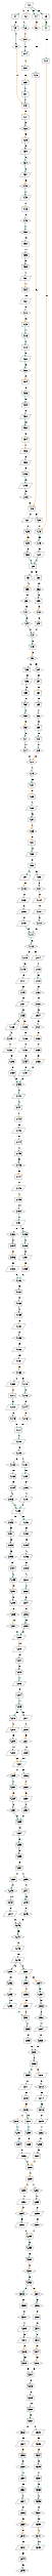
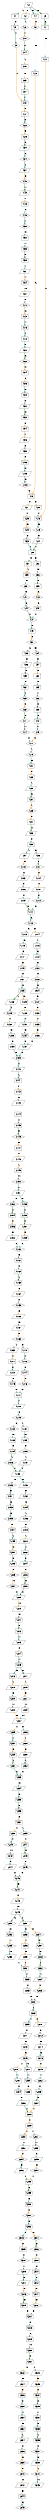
  strict digraph {
    node [shape=diamond]
    edge [color=teal style=bold]
    S0 [shape=parallelogram]
    S1 [shape=cylinder]
    S2 [shape=parallelogram]
    S3 [shape=note]
    S4 [shape=cylinder]
    S5 [shape=note]
    S6
    S7 [shape=note]
    S8
    S9
    S10
    S11 [shape=cylinder]
    S12 [shape=cylinder]
    S13 [shape=cylinder]
    S14 [shape=note]
    S15 [shape=cylinder]
    S16 [shape=cylinder]
    S17 [shape=note]
    S18 [shape=cylinder]
    S19
    S20 [shape=cylinder]
    S21 [shape=parallelogram]
    S22
    S23 [shape=note]
    S24 [shape=parallelogram]
    S25 [shape=cylinder]
    S26 [shape=note]
    S27 [shape=note]
    S28 [shape=note]
    S29 [shape=cylinder]
    S30 [shape=parallelogram]
    S31 [shape=note]
    S32 [shape=note]
    S33 [shape=cylinder]
    S34
    S35 [shape=cylinder]
    S36
    S37 [shape=parallelogram]
    S38
    S39 [shape=note]
    S40
    S41
    S42
    S43 [shape=parallelogram]
    S44
    S45 [shape=cylinder]
    S46 [shape=cylinder]
    S47
    S48
    S49 [shape=cylinder]
    S50
    S51
    S52 [shape=note]
    S53 [shape=cylinder]
    S54
    S55 [shape=cylinder]
    S56 [shape=parallelogram]
    S57 [shape=cylinder]
    S58 [shape=cylinder]
    S59 [shape=note]
    S60 [shape=note]
    S61 [shape=parallelogram]
    S62 [shape=cylinder]
    S63 [shape=cylinder]
    S64 [shape=cylinder]
    S65
    S66
    S67 [shape=parallelogram]
    S68
    S69 [shape=note]
    S70
    S71
    S72 [shape=cylinder]
    S73 [shape=note]
    S74
    S75
    S76 [shape=cylinder]
    S77
    S78 [shape=note]
    S79
    S80 [shape=parallelogram]
    S81 [shape=cylinder]
    S82
    S83 [shape=note]
    S84 [shape=note]
    S85 [shape=parallelogram]
    S86 [shape=cylinder]
    S87 [shape=cylinder]
    S88 [shape=cylinder]
    S89
    S90 [shape=parallelogram]
    S91 [shape=note]
    S92 [shape=cylinder]
    S93 [shape=parallelogram]
    S94 [shape=note]
    S95 [shape=note]
    S96 [shape=parallelogram]
    S97 [shape=parallelogram]
    S98 [shape=parallelogram]
    S99 [shape=parallelogram]
    S100
    S101
    S102 [shape=cylinder]
    S103 [shape=parallelogram]
    S104 [shape=parallelogram]
    S105 [shape=parallelogram]
    S106 [shape=parallelogram]
    S107 [shape=parallelogram]
    S108
    S109 [shape=parallelogram]
    S110
    S111 [shape=cylinder]
    S112
    S113 [shape=note]
    S114 [shape=parallelogram]
    S115 [shape=note]
    S116 [shape=note]
    S117 [shape=parallelogram]
    S118 [shape=note]
    S119 [shape=cylinder]
    S120
    S121 [shape=parallelogram]
    S122
    S123 [shape=cylinder]
    n125 [label=S524 shape=parallelogram]
    S125 [shape=note]
    S126 [shape=parallelogram]
    S127
    S128 [shape=parallelogram]
    S129
    S130 [shape=note]
    S131 [shape=parallelogram]
    S132 [shape=parallelogram]
    S133 [shape=note]
    S134 [shape=cylinder]
    S135 [shape=note]
    S136 [shape=parallelogram]
    S137 [shape=parallelogram]
    S138 [shape=note]
    S139
    S140 [shape=parallelogram]
    S141 [shape=cylinder]
    S142 [shape=note]
    S143 [shape=parallelogram]
    S144 [shape=note]
    S145 [shape=note]
    S146
    S147 [shape=note]
    S148 [shape=parallelogram]
    S149 [shape=note]
    S150
    S151 [shape=parallelogram]
    S152
    S153 [shape=cylinder]
    S154 [shape=cylinder]
    S155 [shape=note]
    S156 [shape=cylinder]
    S157 [shape=parallelogram]
    S158 [shape=parallelogram]
    S159 [shape=note]
    S160
    S161 [shape=cylinder]
    S162 [shape=note]
    S163 [shape=note]
    S164 [shape=parallelogram]
    S165
    S166 [shape=parallelogram]
    S167 [shape=parallelogram]
    S168
    S169 [shape=parallelogram]
    S170 [shape=note]
    S171 [shape=note]
    S172
    S173 [shape=parallelogram]
    S174 [shape=cylinder]
    S175 [shape=cylinder]
    S176
    S177 [shape=note]
    S178 [shape=parallelogram]
    S179
    S180
    S181 [shape=note]
    S182 [shape=note]
    S183 [shape=note]
    S184 [shape=cylinder]
    S185
    S186
    S187 [shape=parallelogram]
    S188 [shape=parallelogram]
    S189
    S190 [shape=parallelogram]
    S191 [shape=cylinder]
    S192 [shape=parallelogram]
    S193 [shape=note]
    S194 [shape=note]
    S195
    S196 [shape=parallelogram]
    S197 [shape=cylinder]
    S198 [shape=note]
    S199 [shape=cylinder]
    S200 [shape=parallelogram]
    S201 [shape=cylinder]
    S202 [shape=note]
    S203 [shape=note]
    S204 [shape=parallelogram]
    S205
    S206 [shape=cylinder]
    S207
    S208 [shape=cylinder]
    S209 [shape=parallelogram]
    S210 [shape=parallelogram]
    S211 [shape=cylinder]
    S212 [shape=note]
    S213 [shape=parallelogram]
    S214 [shape=note]
    S215 [shape=cylinder]
    S216 [shape=note]
    S217 [shape=parallelogram]
    S218 [shape=parallelogram]
    S219 [shape=note]
    S220 [shape=cylinder]
    S221
    S222 [shape=parallelogram]
    S223 [shape=note]
    S224 [shape=parallelogram]
    S225
    S226 [shape=note]
    S227 [shape=cylinder]
    S228
    S229 [shape=cylinder]
    S230 [shape=parallelogram]
    S231
    S232 [shape=cylinder]
    S233 [shape=cylinder]
    S234 [shape=parallelogram]
    S235 [shape=cylinder]
    S236 [shape=cylinder]
    S237 [shape=cylinder]
    S238 [shape=note]
    S239
    S240
    S241 [shape=cylinder]
    S242 [shape=cylinder]
    S243 [shape=note]
    S244 [shape=parallelogram]
    S245
    S246 [shape=cylinder]
    S247
    S248 [shape=parallelogram]
    S249 [shape=parallelogram]
    S250
    S251 [shape=parallelogram]
    S252 [shape=cylinder]
    S253 [shape=note]
    S254
    S255
    S256 [shape=note]
    S257 [shape=note]
    S258 [shape=parallelogram]
    S259 [shape=parallelogram]
    S260
    S261 [shape=cylinder]
    S262
    S263 [shape=cylinder]
    S264 [shape=parallelogram]
    S265 [shape=note]
    S266
    S267
    S268 [shape=note]
    S269 [shape=cylinder]
    S270 [shape=parallelogram]
    S271 [shape=parallelogram]
    S272
    S273 [shape=note]
    S274 [shape=parallelogram]
    S275
    S276 [shape=cylinder]
    S277 [shape=note]
    S278
    S279 [shape=parallelogram]
    S280 [shape=cylinder]
    S281 [shape=note]
    S282
    S283 [shape=note]
    S284 [shape=cylinder]
    S285 [shape=note]
    S286 [shape=parallelogram]
    S287 [shape=note]
    S288 [shape=note]
    S289 [shape=note]
    S290 [shape=cylinder]
    S291
    S292 [shape=parallelogram]
    S293 [shape=note]
    S294
    S295 [shape=parallelogram]
    S296 [shape=parallelogram]
    S297
    S298 [shape=note]
    S299 [shape=cylinder]
    S300 [shape=cylinder]
    S301
    S302 [shape=cylinder]
    S303
    S304
    S305 [shape=note]
    S306
    S307
    S308 [shape=note]
    S309 [shape=parallelogram]
    S310 [shape=cylinder]
    S311 [shape=parallelogram]
    S312 [shape=cylinder]
    S313
    S314 [shape=cylinder]
    S315 [shape=cylinder]
    S316
    S317 [shape=cylinder]
    S318 [shape=cylinder]
    S319 [shape=note]
    S320 [shape=cylinder]
    S321 [shape=note]
    S322
    S323 [shape=parallelogram]
    S324 [shape=parallelogram]
    S325 [shape=parallelogram]
    S326 [shape=cylinder]
    S327 [shape=cylinder]
    S328
    S329 [shape=note]
    S330 [shape=note]
    S331 [shape=note]
    S332 [shape=cylinder]
    S333 [shape=cylinder]
    S334 [shape=parallelogram]
    S335 [shape=cylinder]
    S336 [shape=note]
    S337
    S338
    S339 [shape=parallelogram]
    S340
    S341
    S342 [shape=parallelogram]
    S343 [shape=parallelogram]
    S344 [shape=cylinder]
    S345
    S0 -> S1 [color=darkgreen label=S style=dotted]
    S0 -> S2 [color=darkorange label=I style=dotted]
    S0 -> S3 [color=darkgreen label=D]
    S0 -> S4 [label=P]
    S1 -> S5 [color=darkgreen label=L style=dotted]
-   S2 -> S6 [label=S style=dotted]
+   S6 -> S2 [label=S style=dotted]
    S3 -> S7 [color=darkgreen label=C]
    S4 -> S8 [color=darkorange label=A]
    S5 -> S9 [color=darkgreen label=V]
    S6 -> S10 [color=darkorange label=V]
    S7 -> S11 [label=F style=dotted]
    S8 -> S12 [label=D style=dotted]
    S9 -> S13 [color=darkorange label=I]
    S10 -> S14 [color=darkgreen label=Y]
    S11 -> S15 [color=darkorange label=Y]
    S12 -> S16 [color=darkorange label=C]
    S13 -> S17 [color=darkorange label=L]
    S14 -> S18 [color=darkorange label=S style=dotted]
    S15 -> S19 [label=H]
    S16 -> S20 [color=darkorange label=F style=dotted]
    S16 -> S21 [color=darkorange label=L style=dotted]
    S17 -> S22 [color=darkgreen label=L]
    S18 -> S23 [color=darkorange label=L style=dotted]
    S19 -> S24 [color=darkgreen label=Q style=dotted]
    S20 -> S15 [label=Y style=dotted]
    S21 -> S25 [color=darkorange label=Y style=dotted]
    S22 -> S26 [color=darkorange label=F]
    S23 -> S27 [color=darkgreen label=V]
    S24 -> S28 [color=darkgreen label=I]
    S25 -> S29 [color=darkorange label=H]
    S26 -> S30 [color=darkgreen label=C]
    S27 -> S13 [label=I]
    S28 -> S31 [color=darkgreen label=Q style=dotted]
    S28 -> S32 [label=R style=dotted]
    S29 -> S33 [color=darkgreen label=Q style=dotted]
    S30 -> S34 [label=G]
    S31 -> S35 [color=darkorange label=S]
    S32 -> S36 [label=N style=dotted]
    S33 -> S28 [label=I]
    S34 -> S37 [label=S]
    S35 -> S38 [label=P style=dotted]
    S36 -> S39 [color=darkgreen label=P]
    S37 -> S40 [color=darkorange label=G]
    S38 -> S41 [color=darkgreen label=G style=dotted]
    S39 -> S42 [color=darkorange label=G]
    S40 -> S43 [color=darkgreen label=V]
    S41 -> S44 [label=C]
    S42 -> S45 [color=darkorange label=C style=dotted]
    S43 -> S46 [color=darkorange label=I style=dotted]
    S44 -> S47 [color=darkgreen label=Y]
    S45 -> S47 [label=Y style=dotted]
    S46 -> S48 [label=G style=dotted]
    S47 -> S49 [label=P]
    S48 -> S50 [label=I]
    S49 -> S51 [color=darkorange label=L]
    S50 -> S52 [label=N style=dotted]
    S51 -> S53 [color=darkgreen label=C style=dotted]
    S51 -> S54 [color=darkgreen label=H style=dotted]
    S52 -> S55 [label=V style=dotted]
    S53 -> S56 [color=darkgreen label=F style=dotted]
    S54 -> S57 [label=F style=dotted]
    S55 -> S58 [color=darkgreen label=F]
    S56 -> S59 [color=darkgreen label=T]
    S57 -> S60 [color=darkorange label=T]
    S58 -> S61 [label=I style=dotted]
    S59 -> S62 [label=L style=dotted]
    S60 -> S63 [label=L style=dotted]
    S61 -> S64 [color=darkorange label=V]
    S62 -> S65 [label=S]
    S63 -> S66 [color=darkgreen label=I style=dotted]
    S64 -> S67 [color=darkorange label=M style=dotted]
    S65 -> S68 [color=darkorange label=T]
    S66 -> S69 [color=darkgreen label=T]
    S67 -> S70 [color=darkgreen label=E style=dotted]
    S68 -> S71 [color=darkgreen label=Q]
    S69 -> S72 [label=Q]
    S70 -> S73 [color=darkorange label=N]
    S71 -> S74 [color=darkgreen label=V]
    S72 -> S75 [label=V]
    S73 -> S76 [label=V]
    S74 -> S77 [label=A style=dotted]
    S75 -> S77 [color=darkorange label=A]
    S76 -> S78 [label=S]
    S77 -> S79 [color=darkgreen label=S style=dotted]
    S78 -> S80 [label=T]
    S79 -> S81 [label=H]
    S80 -> S82 [color=darkgreen label=G]
    S81 -> S83 [color=darkorange label=L]
    S82 -> S84 [color=darkorange label=A]
    S83 -> S85 [label=S style=dotted]
    S84 -> S86 [color=darkorange label=C style=dotted]
    S85 -> S87 [color=darkgreen label=G]
    S86 -> S88 [label=A]
    S87 -> S89 [color=darkorange label=S]
    S88 -> S90 [color=darkgreen label=L style=dotted]
    S89 -> S91 [color=darkorange label=L]
    S90 -> S92 [color=darkgreen label=K]
    S91 -> S93 [color=darkgreen label=W]
    S92 -> S94 [color=darkorange label=L style=dotted]
    S93 -> S95 [label=T style=dotted]
    S94 -> S96 [color=darkorange label=I]
    S95 -> S97 [label=S]
    S95 -> S98 [color=darkgreen label=G style=dotted]
    S96 -> S99 [color=darkgreen label=P style=dotted]
    S97 -> S100 [color=darkorange label=T]
    S98 -> S101 [color=darkgreen label=I]
    S99 -> S102 [color=darkorange label=P style=dotted]
    S100 -> S103 [label=A style=dotted]
    S101 -> S104 [color=darkorange label=A]
    S102 -> S105 [label=A]
    S103 -> S106 [color=darkgreen label=L style=dotted]
    S104 -> S107 [color=darkorange label=L style=dotted]
    S105 -> S108 [color=darkgreen label=D]
    S106 -> S109 [label=L style=dotted]
    S107 -> S110 [label=L]
    S108 -> S16 [color=darkorange label=C style=dotted]
    S109 -> S111 [color=darkgreen label=A]
    S110 -> S111 [label=A style=dotted]
    S111 -> S112 [label=C]
    S112 -> S113 [label=T style=dotted]
    S112 -> S114 [color=darkorange label=R style=dotted]
    S113 -> S115 [label=R style=dotted]
    S114 -> S116 [label=S style=dotted]
    S115 -> S117 [label=G style=dotted]
    S116 -> S118 [label=G]
    S117 -> S119 [color=darkorange label=R style=dotted]
    S118 -> S120 [label=N style=dotted]
    S119 -> S121 [color=darkgreen label=M style=dotted]
    S120 -> S122 [color=darkorange label=M style=dotted]
    S121 -> S123 [label=M]
    S122 -> n125 [color=darkgreen label=M]
    S123 -> S125 [color=darkorange label=N]
    S123 -> S126 [color=darkgreen label=S]
    n125 -> S127 [color=darkgreen label=R style=dotted]
    S125 -> S128 [color=darkorange label=T style=dotted]
    S126 -> S129 [color=darkgreen label=S]
    S127 -> S130 [color=darkorange label=T]
    S128 -> S131 [label=Y style=dotted]
    S129 -> S132 [color=darkorange label=Y style=dotted]
    S130 -> S133 [color=darkorange label=Y style=dotted]
    S131 -> S134 [color=darkgreen label=R style=dotted]
    S132 -> S135 [label=R style=dotted]
    S133 -> S136 [color=darkorange label=R]
    S134 -> S137 [label=L style=dotted]
    S135 -> S138 [label=L style=dotted]
    S136 -> S137 [color=darkgreen label=L style=dotted]
    S137 -> S139 [label=P]
    S138 -> S139 [color=darkgreen label=P]
    S139 -> S140 [label=Y]
    S140 -> S141 [label=S]
    S141 -> S142 [color=darkorange label=I style=dotted]
    S142 -> S143 [color=darkgreen label=A style=dotted]
-   S143 -> S144 [label=L style=dotted]
    S144 -> S145 [color=darkgreen label=Y style=dotted]
    S145 -> S146 [color=darkgreen label=R]
    S146 -> S147 [color=darkorange label=D]
    S147 -> S148 [color=darkorange label=Y style=dotted]
    S148 -> S149 [color=darkorange label=S style=dotted]
    S149 -> S150 [color=darkgreen label=M style=dotted]
    S150 -> S151 [label=V]
    S151 -> S152 [color=darkgreen label=T style=dotted]
    S151 -> S153 [label=A]
    S152 -> S154 [color=darkgreen label=Y]
    S153 -> S155 [label=Y]
    S154 -> S156 [color=darkorange label=L]
    S155 -> S157 [color=darkgreen label=L]
    S156 -> S158 [label=F style=dotted]
    S157 -> S159 [color=darkorange label=F]
    S158 -> S160 [color=darkgreen label=C style=dotted]
    S159 -> S160 [label=C style=dotted]
    S160 -> S161 [color=darkgreen label=E style=dotted]
    S161 -> S162 [label=T style=dotted]
    S162 -> S163 [color=darkgreen label=S]
    S163 -> S164 [color=darkorange label=G style=dotted]
    S164 -> S165 [color=darkgreen label=L style=dotted]
    S165 -> S166 [color=darkorange label=F style=dotted]
    S166 -> S167 [color=darkgreen label=H style=dotted]
    S167 -> S168 [color=darkorange label=F]
    S168 -> S169 [color=darkgreen label=S style=dotted]
    S168 -> S170 [color=darkgreen label=F style=dotted]
    S169 -> S171 [color=darkorange label=Y]
    S170 -> S172 [label=Y]
    S171 -> S173 [label=L]
    S172 -> S174 [label=L style=dotted]
    S173 -> S175 [color=darkgreen label=Q style=dotted]
    S174 -> S176 [color=darkorange label=Q]
    S175 -> S177 [label=A style=dotted]
    S176 -> S177 [label=A style=dotted]
    S177 -> S178 [label=V]
    S178 -> S179 [label=C style=dotted]
    S179 -> S180 [color=darkgreen label=G style=dotted]
    S179 -> S181 [color=darkgreen label=S style=dotted]
    S180 -> S182 [label=H style=dotted]
    S181 -> S183 [label=H]
    S182 -> S184 [color=darkorange label=F style=dotted]
    S183 -> S185 [color=darkorange label=F style=dotted]
    S184 -> S186 [color=darkgreen label=S]
    S185 -> S187 [color=darkgreen label=S style=dotted]
    S186 -> S188 [color=darkgreen label=I]
    S187 -> S188 [label=I]
    S188 -> S189 [color=darkgreen label=T style=dotted]
    S188 -> S190 [label=A]
    S189 -> S191 [label=R]
    S190 -> S192 [color=darkgreen label=R style=dotted]
    S191 -> S193 [color=darkgreen label=G]
    S192 -> S194 [color=darkorange label=G style=dotted]
    S193 -> S195 [label=G]
    S194 -> S196 [color=darkgreen label=S style=dotted]
    S195 -> S197 [color=darkorange label=P style=dotted]
    S196 -> S198 [color=darkgreen label=P style=dotted]
    S197 -> S199 [label=S]
    S198 -> S200 [color=darkorange label=S style=dotted]
    S199 -> S201 [color=darkorange label=A]
    S200 -> S202 [label=V]
    S201 -> S203 [color=darkgreen label=L]
    S202 -> S204 [label=L]
    S203 -> S205 [color=darkorange label=T style=dotted]
    S204 -> S206 [color=darkorange label=T style=dotted]
    S205 -> S207 [color=darkorange label=M style=dotted]
    S206 -> S208 [color=darkgreen label=M]
    S207 -> S209 [label=L style=dotted]
    S208 -> S209 [color=darkgreen label=L]
    S209 -> S210 [color=darkorange label=M]
    S210 -> S211 [color=darkgreen label=K style=dotted]
    S211 -> S212 [color=darkgreen label=P]
    S212 -> S213 [label=V]
    S213 -> S214 [color=darkorange label=T style=dotted]
    S214 -> S215 [label=V]
    S215 -> S216 [label=M]
    S215 -> S217 [color=darkgreen label=T]
    S216 -> S218 [color=darkorange label=S]
    S217 -> S219 [color=darkorange label=S style=dotted]
    S218 -> S220 [label=F style=dotted]
    S219 -> S221 [color=darkorange label=F]
    S220 -> S222 [color=darkgreen label=W style=dotted]
    S221 -> S223 [color=darkgreen label=W style=dotted]
    S222 -> S224 [color=darkorange label=M]
    S223 -> S224 [label=M style=dotted]
    S224 -> S225 [color=darkorange label=Y style=dotted]
    S224 -> S226 [label=D style=dotted]
    S225 -> S227 [label=I]
    S226 -> S228 [color=darkorange label=I]
    S227 -> S229 [color=darkorange label=F]
    S228 -> S230 [color=darkorange label=F]
    S229 -> S231 [color=darkgreen label=S]
    S230 -> S232 [color=darkgreen label=S]
    S231 -> S233 [label=L]
    S232 -> S233 [label=L style=dotted]
    S233 -> S234 [label=N style=dotted]
    S234 -> S235 [label=T]
    S235 -> S236 [color=darkgreen label=L]
    S236 -> S237 [color=darkorange label=F style=dotted]
    S237 -> S238 [color=darkorange label=Y style=dotted]
    S237 -> S239 [label=S style=dotted]
    S238 -> S240 [label=Y]
    S239 -> S241 [color=darkorange label=Y style=dotted]
    S240 -> S242 [label=M style=dotted]
    S241 -> S243 [color=darkgreen label=M]
    S242 -> S244 [label=P]
    S243 -> S245 [color=darkgreen label=P style=dotted]
    S244 -> S246 [color=darkgreen label=T style=dotted]
    S245 -> S246 [label=T style=dotted]
    S246 -> S247 [color=darkgreen label=H]
    S247 -> S248 [color=darkorange label=L style=dotted]
    S248 -> S249 [color=darkgreen label=H style=dotted]
    S249 -> S250 [color=darkgreen label=C]
    S249 -> S251 [color=darkgreen label=S]
    S250 -> S252 [label=N style=dotted]
    S251 -> S253 [label=N]
    S251 -> S254 [color=darkorange label=D]
    S252 -> S255 [color=darkorange label=V style=dotted]
    S253 -> S256 [color=darkorange label=V]
    S254 -> S257 [color=darkgreen label=A]
    S255 -> S258 [label=M]
    S256 -> S259 [color=darkorange label=M]
    S257 -> S260 [color=darkgreen label=R]
    S258 -> S261 [label=I style=dotted]
    S259 -> S261 [color=darkorange label=I]
    S260 -> S262 [color=darkgreen label=I]
    S261 -> S263 [label=V]
    S262 -> S264 [label=V]
    S263 -> S265 [label=L style=dotted]
    S264 -> S266 [color=darkorange label=L style=dotted]
    S265 -> S267 [color=darkgreen label=L style=dotted]
    S266 -> S267 [color=darkgreen label=L style=dotted]
    S267 -> S268 [color=darkgreen label=I]
    S268 -> S269 [label=V]
    S268 -> S270 [color=darkorange label=L]
    S269 -> S271 [label=L style=dotted]
    S270 -> S272 [color=darkgreen label=L style=dotted]
    S271 -> S273 [label=N style=dotted]
    S272 -> S274 [color=darkgreen label=N style=dotted]
    S273 -> S275 [color=darkorange label=G]
    S274 -> S276 [label=G]
    S275 -> S277 [color=darkgreen label=M]
    S275 -> S278 [color=darkorange label=V style=dotted]
    S276 -> S279 [color=darkorange label=L style=dotted]
    S277 -> S280 [label=V]
    S278 -> S281 [label=V]
    S279 -> S282 [label=V style=dotted]
    S280 -> S283 [color=darkorange label=T style=dotted]
    S281 -> S284 [label=T style=dotted]
    S282 -> S285 [label=T style=dotted]
    S284 -> S286 [label=L style=dotted]
    S285 -> S287 [color=darkgreen label=L]
    S286 -> S288 [color=darkgreen label=V]
    S287 -> S288 [color=darkorange label=V]
    S288 -> S289 [color=darkorange label=Y]
    S289 -> S290 [color=darkorange label=I]
    S289 -> S291 [color=darkgreen label=V style=dotted]
    S290 -> S292 [color=darkgreen label=V style=dotted]
    S291 -> S293 [color=darkgreen label=V]
    S292 -> S294 [color=darkorange label=L]
    S293 -> S295 [label=L style=dotted]
    S294 -> S296 [label=F]
    S295 -> S297 [color=darkorange label=F style=dotted]
    S296 -> S298 [color=darkgreen label=I style=dotted]
    S297 -> S298 [color=darkorange label=I style=dotted]
    S298 -> S299 [color=darkgreen label=G]
    S299 -> S300 [label=F style=dotted]
    S300 -> S301 [color=darkorange label=L]
    S301 -> S302 [label=P]
    S302 -> S303 [label=I]
    S302 -> S304 [color=darkorange label=A]
    S303 -> S305 [color=darkorange label=D style=dotted]
    S304 -> S306 [color=darkgreen label=D]
    S305 -> S307 [label=L style=dotted]
    S306 -> S308 [color=darkorange label=L style=dotted]
    S307 -> S309 [color=darkgreen label=V style=dotted]
    S308 -> S310 [color=darkgreen label=A style=dotted]
    S309 -> S311 [color=darkgreen label=P]
    S310 -> S312 [label=P]
    S311 -> S313 [color=darkorange label=A]
    S312 -> S314 [color=darkorange label=A]
    S313 -> S315 [color=darkgreen label=H]
    S314 -> S316 [color=darkorange label=H]
    S315 -> S317 [color=darkorange label=P style=dotted]
    S316 -> S317 [label=P style=dotted]
    S317 -> S318 [label=L style=dotted]
    S318 -> S319 [color=darkgreen label=G style=dotted]
    S319 -> S320 [color=darkgreen label=M style=dotted]
    S320 -> S321 [color=darkgreen label=L]
    S321 -> S322 [color=darkorange label=L style=dotted]
    S321 -> S323 [color=darkgreen label=I style=dotted]
    S322 -> S324 [label=F style=dotted]
    S323 -> S325 [color=darkorange label=F]
    S324 -> S326 [color=darkorange label=T]
    S325 -> S327 [color=darkorange label=A]
    S326 -> S328 [label=T]
    S327 -> S329 [color=darkgreen label=T]
    S328 -> S330 [label=V]
    S329 -> S331 [color=darkgreen label=V style=dotted]
    S330 -> S332 [color=darkgreen label=H style=dotted]
    S331 -> S333 [label=L]
    S332 -> S334 [color=darkgreen label=S]
    S333 -> S335 [color=darkgreen label=S]
    S334 -> S336 [color=darkgreen label=A style=dotted]
    S335 -> S337 [color=darkgreen label=A style=dotted]
    S336 -> S338 [color=darkorange label=N]
    S337 -> S339 [label=N]
    S338 -> S340 [color=darkorange label=T]
    S339 -> S341 [color=darkorange label=S]
    S340 -> S342 [color=darkorange label=M style=dotted]
    S341 -> S343 [label=M]
    S342 -> S344 [color=darkorange label=E style=dotted]
    S344 -> S345 [label=G]
  }
